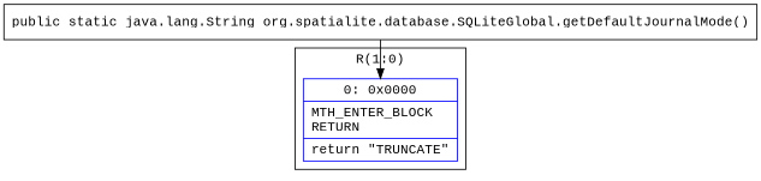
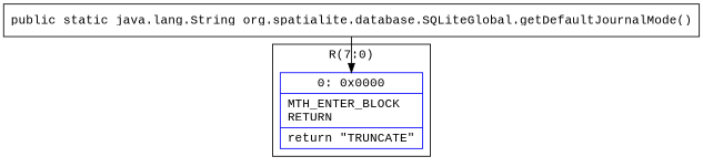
  digraph {
    fontname="Liberation Mono"
    node [shape=record fontname="Liberation Mono"]
    n1 [color=blue label="{0\:\ 0x0000|MTH_ENTER_BLOCK\lRETURN\l|return \"TRUNCATE\"\l}"]
    n2 [label="{public static java.lang.String org.spatialite.database.SQLiteGlobal.getDefaultJournalMode() }"]
    subgraph cluster_1 {
-     label="R(1:0)"
+     label="R(7:0)"
      n1
    }
    n2 -> n1 [fontname="Liberation Mono"]
  }
